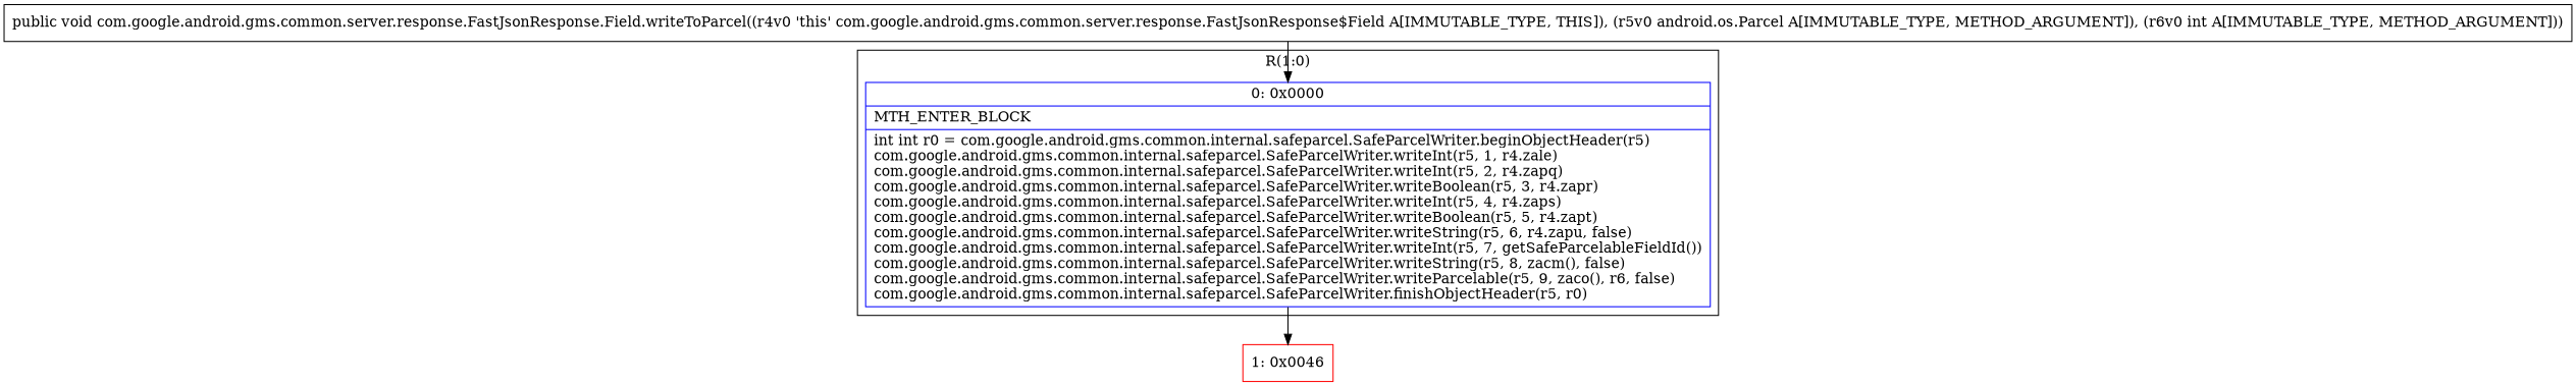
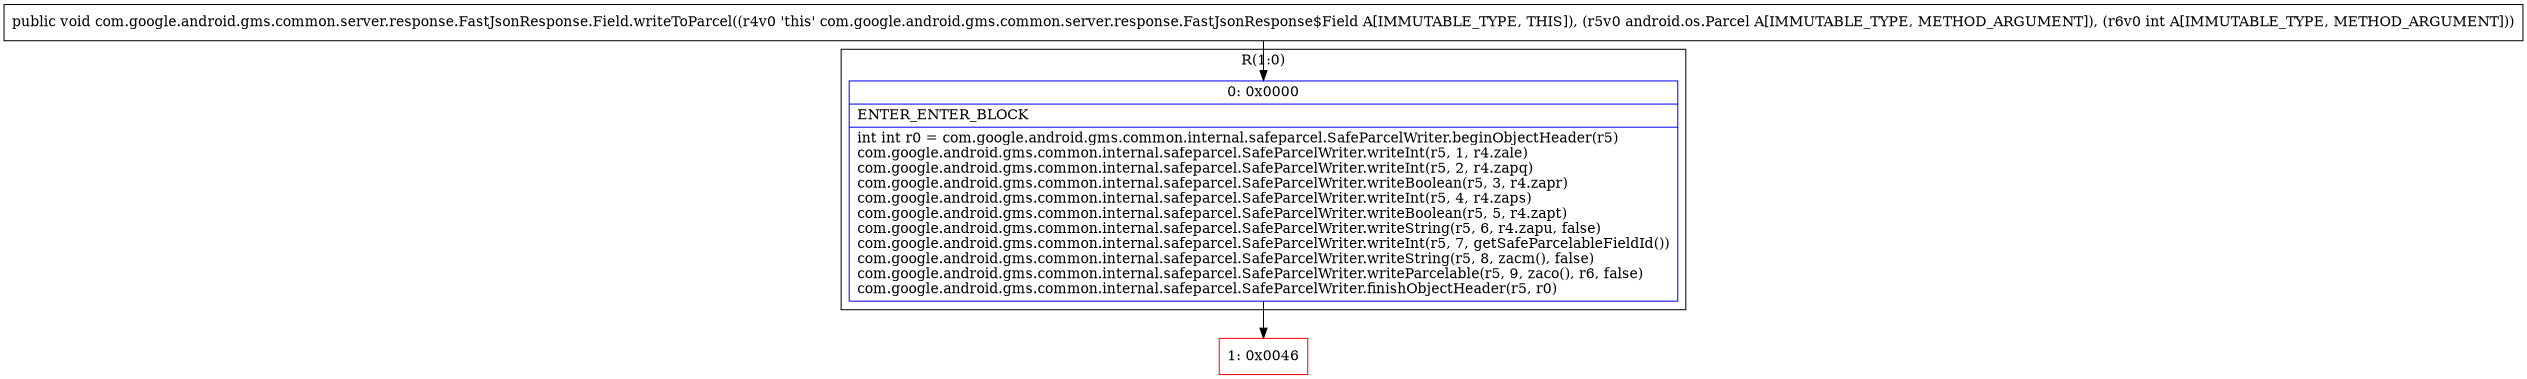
  digraph {
    node [shape=record]
-   n1 [color=blue label="{0\:\ 0x0000|MTH_ENTER_BLOCK\l|int int r0 = com.google.android.gms.common.internal.safeparcel.SafeParcelWriter.beginObjectHeader(r5)\lcom.google.android.gms.common.internal.safeparcel.SafeParcelWriter.writeInt(r5, 1, r4.zale)\lcom.google.android.gms.common.internal.safeparcel.SafeParcelWriter.writeInt(r5, 2, r4.zapq)\lcom.google.android.gms.common.internal.safeparcel.SafeParcelWriter.writeBoolean(r5, 3, r4.zapr)\lcom.google.android.gms.common.internal.safeparcel.SafeParcelWriter.writeInt(r5, 4, r4.zaps)\lcom.google.android.gms.common.internal.safeparcel.SafeParcelWriter.writeBoolean(r5, 5, r4.zapt)\lcom.google.android.gms.common.internal.safeparcel.SafeParcelWriter.writeString(r5, 6, r4.zapu, false)\lcom.google.android.gms.common.internal.safeparcel.SafeParcelWriter.writeInt(r5, 7, getSafeParcelableFieldId())\lcom.google.android.gms.common.internal.safeparcel.SafeParcelWriter.writeString(r5, 8, zacm(), false)\lcom.google.android.gms.common.internal.safeparcel.SafeParcelWriter.writeParcelable(r5, 9, zaco(), r6, false)\lcom.google.android.gms.common.internal.safeparcel.SafeParcelWriter.finishObjectHeader(r5, r0)\l}"]
+   n1 [color=blue label="{0\:\ 0x0000|ENTER_ENTER_BLOCK\l|int int r0 = com.google.android.gms.common.internal.safeparcel.SafeParcelWriter.beginObjectHeader(r5)\lcom.google.android.gms.common.internal.safeparcel.SafeParcelWriter.writeInt(r5, 1, r4.zale)\lcom.google.android.gms.common.internal.safeparcel.SafeParcelWriter.writeInt(r5, 2, r4.zapq)\lcom.google.android.gms.common.internal.safeparcel.SafeParcelWriter.writeBoolean(r5, 3, r4.zapr)\lcom.google.android.gms.common.internal.safeparcel.SafeParcelWriter.writeInt(r5, 4, r4.zaps)\lcom.google.android.gms.common.internal.safeparcel.SafeParcelWriter.writeBoolean(r5, 5, r4.zapt)\lcom.google.android.gms.common.internal.safeparcel.SafeParcelWriter.writeString(r5, 6, r4.zapu, false)\lcom.google.android.gms.common.internal.safeparcel.SafeParcelWriter.writeInt(r5, 7, getSafeParcelableFieldId())\lcom.google.android.gms.common.internal.safeparcel.SafeParcelWriter.writeString(r5, 8, zacm(), false)\lcom.google.android.gms.common.internal.safeparcel.SafeParcelWriter.writeParcelable(r5, 9, zaco(), r6, false)\lcom.google.android.gms.common.internal.safeparcel.SafeParcelWriter.finishObjectHeader(r5, r0)\l}"]
    n2 [color=red label="{1\:\ 0x0046}"]
    n3 [label="{public void com.google.android.gms.common.server.response.FastJsonResponse.Field.writeToParcel((r4v0 'this' com.google.android.gms.common.server.response.FastJsonResponse$Field A[IMMUTABLE_TYPE, THIS]), (r5v0 android.os.Parcel A[IMMUTABLE_TYPE, METHOD_ARGUMENT]), (r6v0 int A[IMMUTABLE_TYPE, METHOD_ARGUMENT])) }"]
    subgraph cluster_1 {
      label="R(1:0)"
      n1
    }
    n1 -> n2
    n3 -> n1
  }
